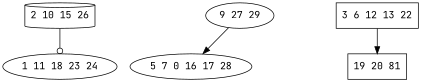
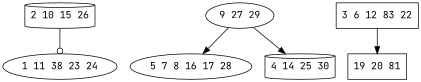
  digraph {
    fontname="JetBrains Mono"
    node [fontname="JetBrains Mono" shape=ellipse]
    edge [arrowhead=normal fontname="JetBrains Mono"]
    n1 [label="2 10 15 26" shape=cylinder]
-   n2 [label="1 11 18 23 24"]
+   n2 [label="1 11 38 23 24"]
    n3 [label="9 27 29"]
-   n4 [label="5 7 0 16 17 28"]
-   n6 [label="3 6 12 13 22" shape=box]
+   n4 [label="5 7 8 16 17 28"]
+   n5 [label="4 14 25 30" shape=cylinder]
+   n6 [label="3 6 12 83 22" shape=box]
    n7 [label="19 20 81" shape=box]
    n1 -> n2 [arrowhead=odot]
    n3 -> n4
+   n3 -> n5
    n6 -> n7
  }
